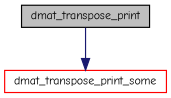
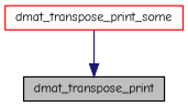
  digraph {
    rankdir=TB
    fontname="Comic Neue"
    node [fontname="Comic Neue" fontsize=10 shape=record]
    n1 [color=black fillcolor=grey75 fontcolor=black height=0.2 label=dmat_transpose_print style=filled width=0.4]
    n2 [color=red height=0.2 label=dmat_transpose_print_some width=0.4]
-   n1 -> n2 [color=midnightblue fontname="Comic Neue" fontsize=10 labelfontname=Helvetica labelfontsize=10 style=solid]
+   n2 -> n1 [color=midnightblue fontname="Comic Neue" fontsize=10 labelfontname=Helvetica labelfontsize=10 style=solid]
  }
